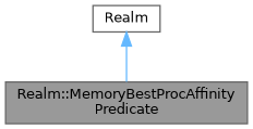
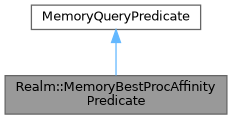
  digraph {
    node [color=gray40 fontname=Helvetica fontsize=10 shape=box style=filled]
    n1 [fillcolor=grey60 fontcolor=black height=0.2 label="Realm::MemoryBestProcAffinity\lPredicate" width=0.4]
-   n2 [fillcolor=white height=0.2 label=Realm width=0.4]
+   n2 [fillcolor=white height=0.2 label=MemoryQueryPredicate width=0.4]
    n2 -> n1 [color=steelblue1 dir=back fontname=Helvetica fontsize=10 labelfontname=Helvetica labelfontsize=10 style=solid]
  }
